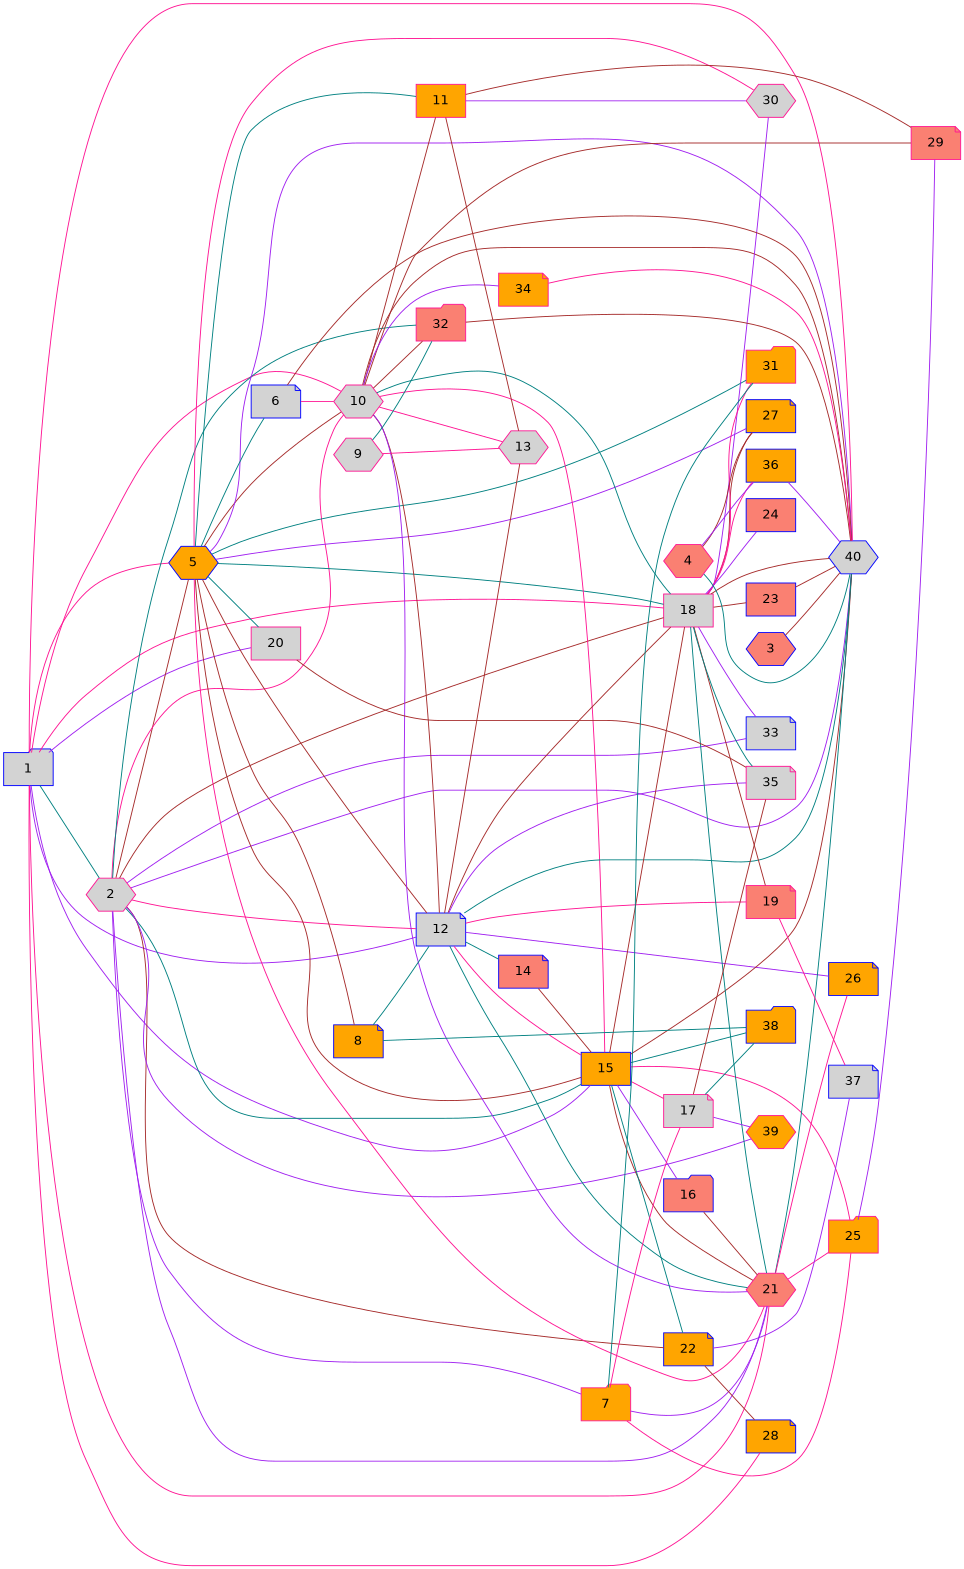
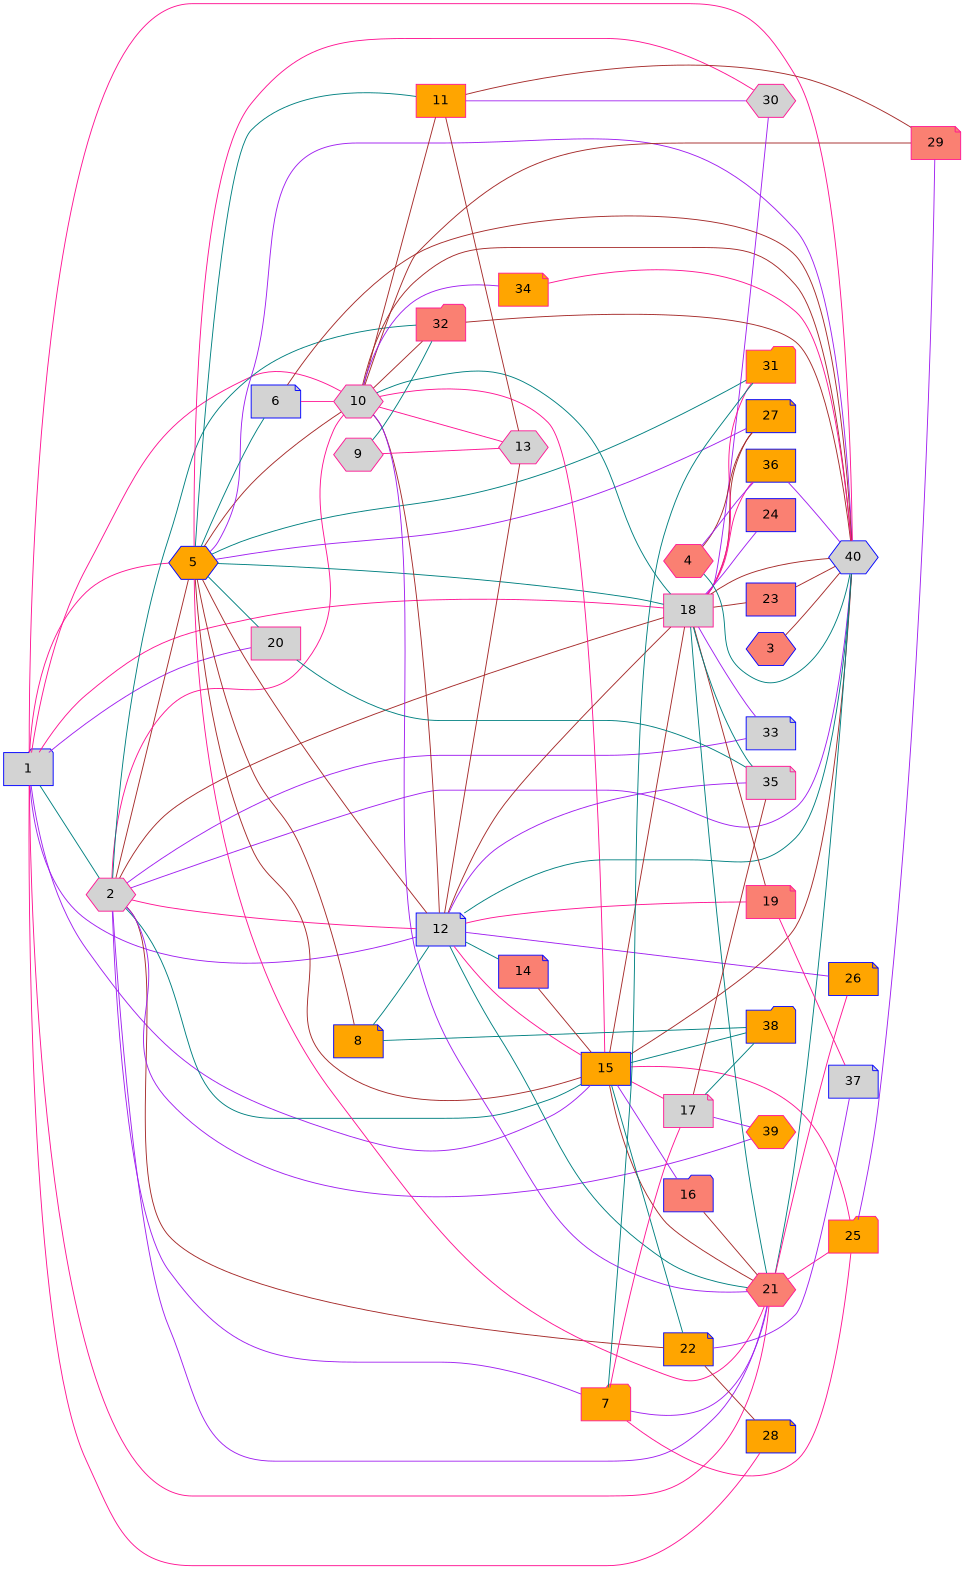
  graph {
    fontname="DejaVu Sans"
    rankdir=LR
    node [color=blue fillcolor=lightgrey fontname="DejaVu Sans" shape=note style=filled]
    edge [color=brown fontname="DejaVu Sans" weight=1.0]
    1 [shape=folder]
    2 [color=deeppink shape=hexagon]
    5 [fillcolor=orange shape=hexagon]
    10 [color=deeppink shape=hexagon]
    12
    15 [fillcolor=orange shape=box]
    18 [color=deeppink shape=box]
    20 [color=deeppink shape=box]
    21 [color=deeppink fillcolor=salmon shape=hexagon]
    28 [fillcolor=orange]
    40 [shape=hexagon]
    7 [color=deeppink fillcolor=orange shape=folder]
    22 [fillcolor=orange]
    32 [color=deeppink fillcolor=salmon shape=folder]
    33
    39 [color=deeppink fillcolor=orange shape=hexagon]
    27 [fillcolor=orange]
    6
    8 [fillcolor=orange]
    11 [color=deeppink fillcolor=orange shape=box]
    30 [color=deeppink shape=hexagon]
    31 [color=deeppink fillcolor=orange shape=folder]
    13 [color=deeppink shape=hexagon]
    29 [color=deeppink fillcolor=salmon]
    34 [color=deeppink fillcolor=orange]
    14 [fillcolor=salmon]
    19 [color=deeppink fillcolor=salmon]
    26 [fillcolor=orange]
    35 [color=deeppink]
    17 [color=deeppink]
    25 [color=deeppink fillcolor=orange shape=folder]
    38 [fillcolor=orange shape=folder]
    16 [fillcolor=salmon shape=folder]
    36 [fillcolor=orange shape=box]
    23 [fillcolor=salmon shape=box]
    24 [fillcolor=salmon shape=box]
    37
    3 [fillcolor=salmon shape=hexagon]
    4 [color=deeppink fillcolor=salmon shape=hexagon]
    9 [color=deeppink shape=hexagon]
    1 -- 2 [color=teal weight=2.0]
    1 -- 5 [color=deeppink]
    1 -- 10 [color=deeppink]
    1 -- 12 [color=purple]
    1 -- 15 [color=purple]
    1 -- 18 [color=deeppink]
    1 -- 20 [color=purple]
    1 -- 21 [color=deeppink]
    1 -- 28 [color=deeppink]
    1 -- 40 [color=deeppink weight=2.0]
    2 -- 5 [weight=3.0]
    2 -- 10 [color=deeppink weight=2.0]
    2 -- 12 [color=deeppink weight=3.0]
    2 -- 15 [color=teal weight=2.0]
    2 -- 18 [weight=2.0]
    2 -- 21 [color=purple weight=3.0]
    2 -- 40 [color=purple weight=2.0]
    2 -- 7 [color=purple]
    2 -- 22 [weight=2.0]
    2 -- 32 [color=teal]
    2 -- 33 [color=purple weight=2.0]
    2 -- 39 [color=purple]
    5 -- 10
    5 -- 12
    5 -- 15
    5 -- 18 [color=teal]
    5 -- 20 [color=teal]
    5 -- 21 [color=deeppink]
    5 -- 40 [color=purple]
    5 -- 27 [color=purple]
    5 -- 6 [color=teal]
    5 -- 8
    5 -- 11 [color=teal]
    5 -- 30 [color=deeppink]
    5 -- 31 [color=teal]
    10 -- 12
    10 -- 15 [color=deeppink weight=2.0]
    10 -- 18 [color=teal]
    10 -- 21 [color=purple]
    10 -- 40
    10 -- 32
    10 -- 11
    10 -- 13 [color=deeppink]
    10 -- 29
    10 -- 34 [color=purple]
    12 -- 15 [color=deeppink weight=2.0]
    12 -- 18
    12 -- 21 [color=teal]
    12 -- 40 [color=teal]
    12 -- 13
    12 -- 14 [color=teal]
    12 -- 19 [color=deeppink weight=2.0]
    12 -- 26 [color=purple weight=2.0]
    12 -- 35 [color=purple]
    15 -- 18
    15 -- 21
    15 -- 40
    15 -- 22 [color=teal]
    15 -- 17 [color=deeppink]
    15 -- 25 [color=deeppink]
    15 -- 38 [color=teal]
    15 -- 16 [color=purple]
    18 -- 21 [color=teal]
    18 -- 40 [weight=2.0]
    18 -- 33 [color=purple]
    18 -- 27
    18 -- 30 [color=purple]
    18 -- 31 [color=deeppink]
    18 -- 19
    18 -- 35 [color=teal]
    18 -- 36 [color=deeppink]
    18 -- 23
    18 -- 24 [color=purple]
-   20 -- 35
+   20 -- 35 [color=teal]
    21 -- 40 [color=teal]
    21 -- 26 [color=deeppink]
    21 -- 25 [color=deeppink]
    7 -- 21 [color=purple]
    7 -- 31 [color=teal]
    7 -- 17 [color=deeppink]
    7 -- 25 [color=deeppink]
    22 -- 28
    22 -- 37 [color=purple]
    32 -- 40
    6 -- 10 [color=deeppink]
    6 -- 40
    8 -- 12 [color=teal]
    8 -- 38 [color=teal]
    11 -- 30 [color=purple]
    11 -- 13
    11 -- 29
    34 -- 40 [color=deeppink]
    14 -- 15
    19 -- 37 [color=deeppink]
    17 -- 39 [color=purple]
    17 -- 35
    17 -- 38 [color=teal]
    25 -- 29 [color=purple]
    16 -- 21
    36 -- 40 [color=purple]
    23 -- 40
    3 -- 40
    4 -- 40 [color=teal]
    4 -- 27
    4 -- 36 [color=purple]
    9 -- 32 [color=teal]
    9 -- 13 [color=deeppink]
  }
